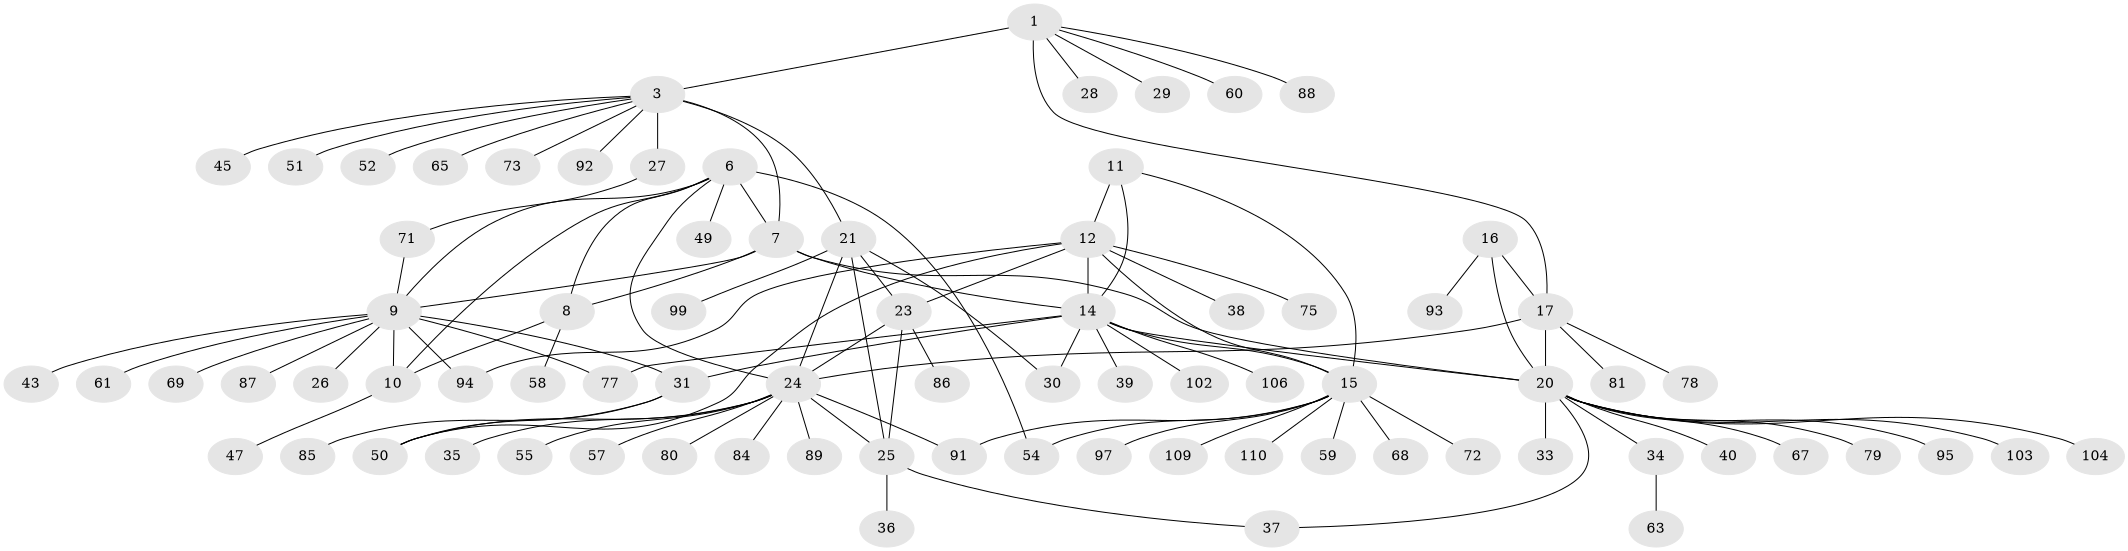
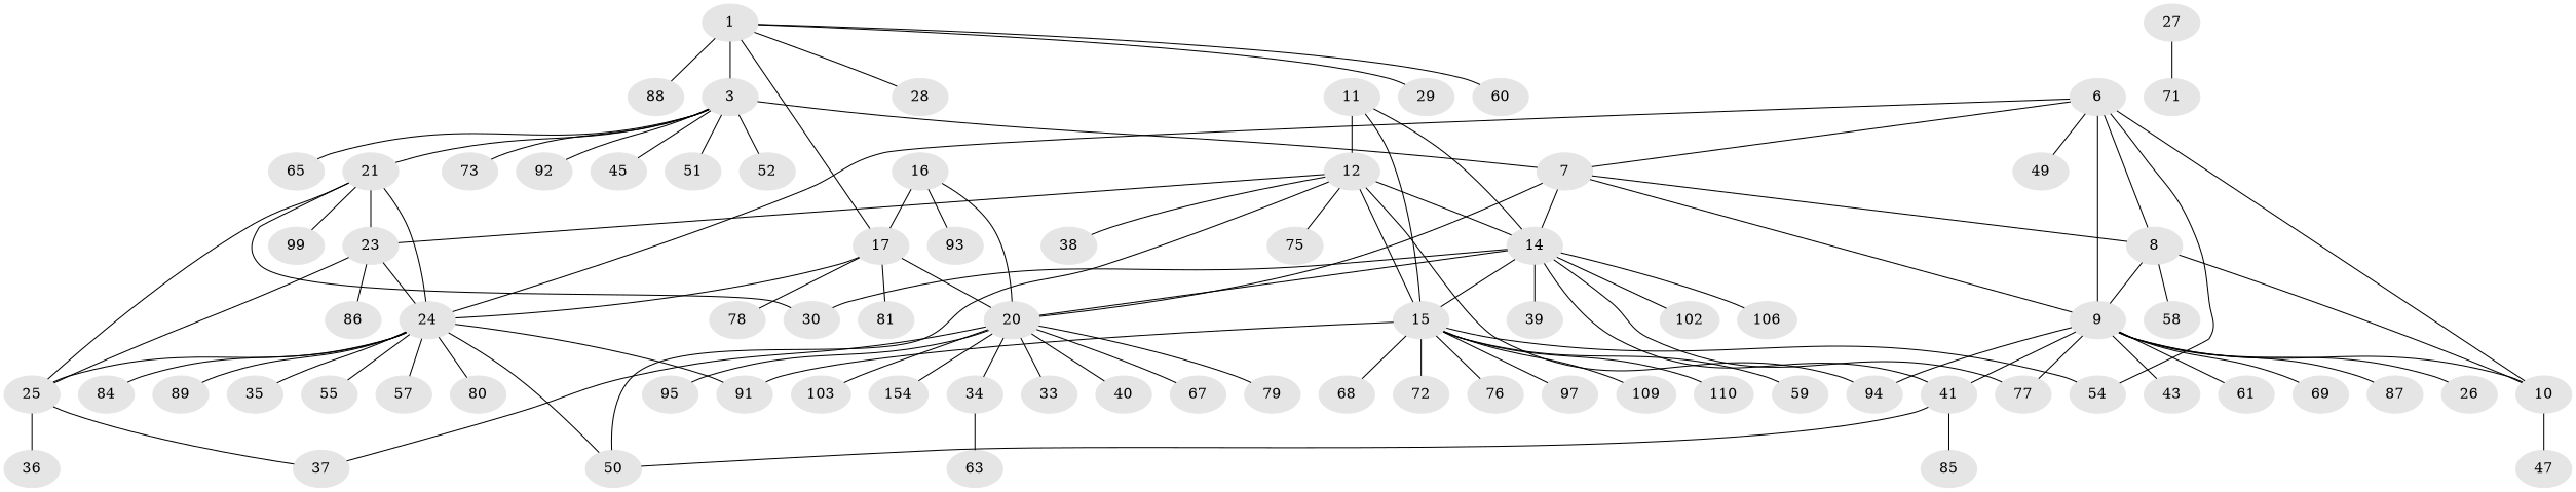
  graph {
    node [color=gray90 style=filled]
    1 [super="+2"]
    3 [super="+4"]
    17 [super="+19"]
    28
    29
    60
    88
    7 [super="+46"]
    21 [super="+22"]
    27
    45
    51
    52
    65 [super="+74"]
    73
    92
    24 [super="+44"]
    20 [super="+90"]
    78
    81
    8
    9 [super="+83"]
    14 [super="+66"]
    23 [super="+96"]
    30 [super="+41"]
    25 [super="+32"]
    99 [super="+101"]
    71
    12 [super="+13"]
    94
    15 [super="+105"]
    38
    50 [super="+107"]
    75
    6 [super="+53"]
    10 [super="+47"]
    49
    54
    58
    26
-   31 [super="+48"]
+   31 [super="+48" label=41]
    43
    61
    69
    77 [super="+82"]
    87
    n47 [label=47 super="+62"]
    91
    35
    55
    57
    80
    84
    89
    39
    102
    106
    33
    34 [super="+56"]
    37 [super="+100"]
    40
    67
    79
    95
    103
-   104
+   104 [label=154]
    85
    11 [super="+64"]
    59
    68 [super="+70"]
    72
+   76
    97
    109
    110
    86
    16 [super="+18"]
    93
    63
    36
    1 -- 3 [weight=4]
    1 -- 17
    1 -- 28
    1 -- 29
    1 -- 60
    1 -- 88
    3 -- 7
    3 -- 21
-   3 -- 27
    3 -- 45
    3 -- 51
    3 -- 52
    3 -- 65
    3 -- 73
    3 -- 92
    17 -- 24
    17 -- 20 [weight=2]
    17 -- 78
    17 -- 81
    7 -- 20
    7 -- 8
    7 -- 9
    7 -- 14
    21 -- 24 [weight=2]
    21 -- 23 [weight=2]
    21 -- 30
    21 -- 25 [weight=2]
    21 -- 99
    27 -- 71
    24 -- 25
    24 -- 50
    24 -- 91
    24 -- 35
    24 -- 55
    24 -- 57
    24 -- 80
    24 -- 84
    24 -- 89
    20 -- 33
    20 -- 34
    20 -- 37
    20 -- 40
    20 -- 67
    20 -- 79
    20 -- 95
    20 -- 103
    20 -- 104
-   71 -- 9
+   8 -- 9
    8 -- 10
    8 -- 58
    9 -- 94
    9 -- 10
    9 -- 26
    9 -- 31
    9 -- 43
    9 -- 61
    9 -- 69
    9 -- 77
    9 -- 87
    14 -- 20 [weight=2]
    14 -- 30
    14 -- 15
    14 -- 31
    14 -- 77
    14 -- 39
    14 -- 102
    14 -- 106
    23 -- 24
    23 -- 25
    23 -- 86
    25 -- 37
    25 -- 36
    12 -- 14 [weight=2]
    12 -- 23
    12 -- 94
    12 -- 15 [weight=2]
    12 -- 38
    12 -- 50
    12 -- 75
    15 -- 54
    15 -- 91
    15 -- 59
    15 -- 68
    15 -- 72
+   15 -- 76
    15 -- 97
    15 -- 109
    15 -- 110
    6 -- 7
    6 -- 24
    6 -- 8
    6 -- 9
    6 -- 10
    6 -- 49
    6 -- 54
    10 -- n47
    31 -- 50
    31 -- 85
    34 -- 63
    11 -- 14
    11 -- 12 [weight=2]
    11 -- 15
    16 -- 17 [weight=4]
    16 -- 20 [weight=2]
    16 -- 93
  }
